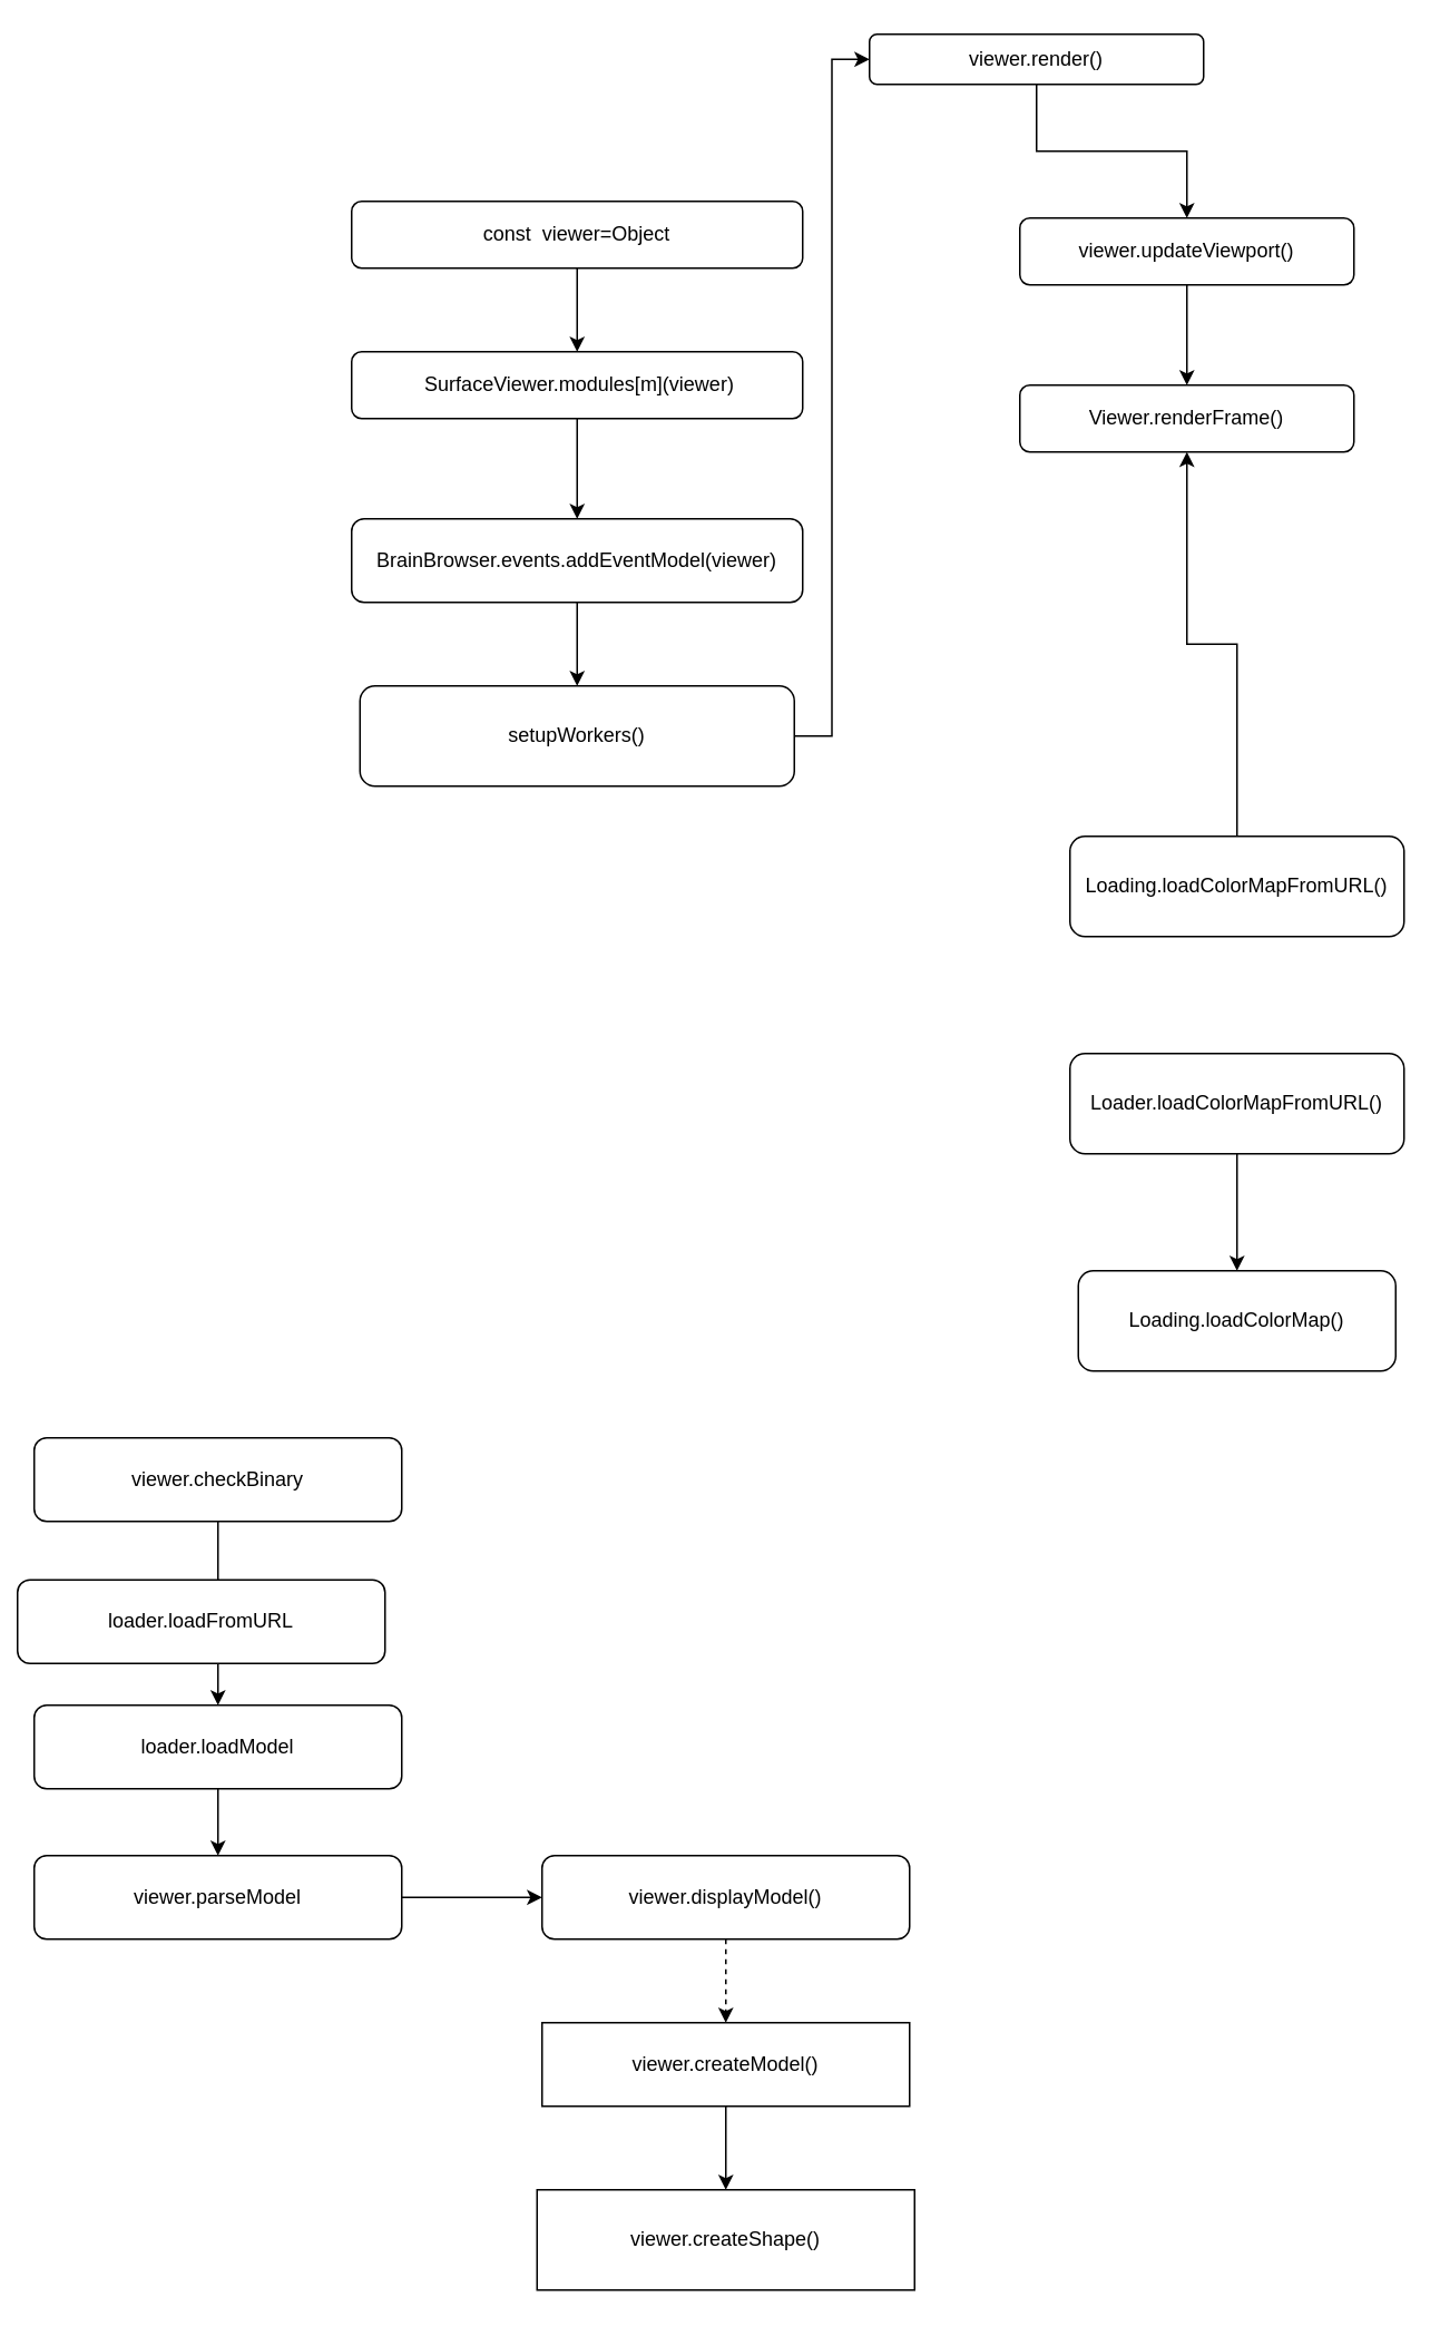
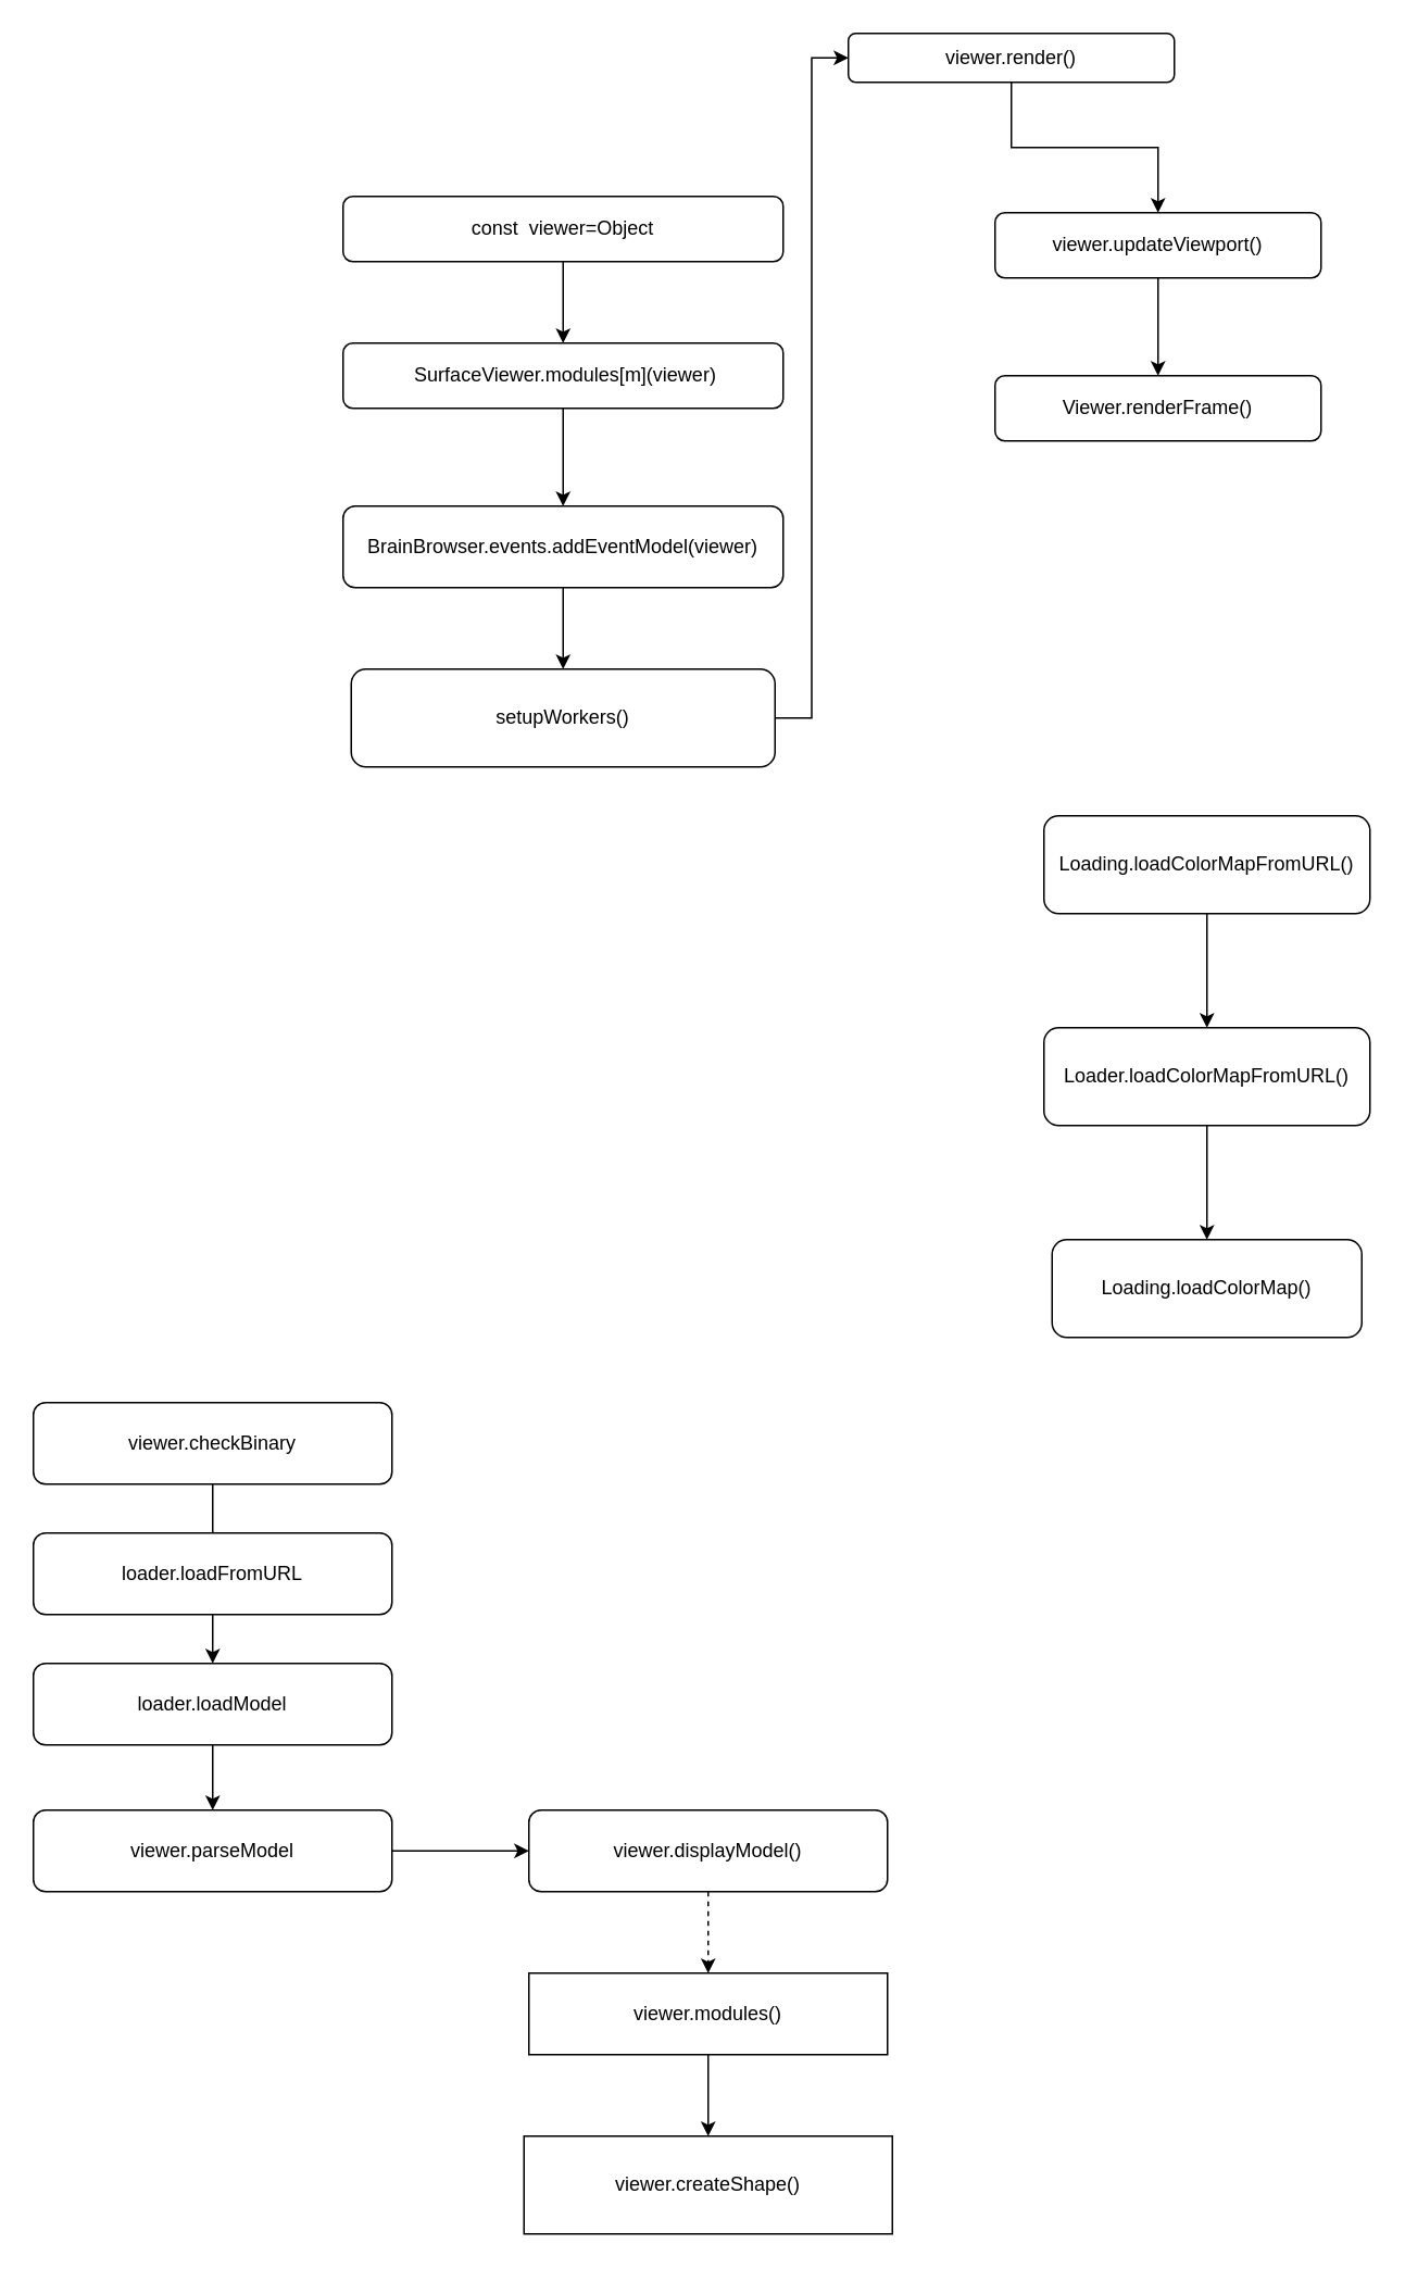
  <mxCell id="0" />
  <mxCell id="1" parent="0" />
  <mxCell id="2" value="" style="edgeStyle=orthogonalEdgeStyle;rounded=0;orthogonalLoop=1;jettySize=auto;html=1;" edge="1" parent="1" source="3" target="5"><mxGeometry relative="1" as="geometry" /></mxCell>
  <mxCell id="3" value="const&amp;nbsp;&amp;nbsp;viewer=Object" style="rounded=1;whiteSpace=wrap;html=1;" vertex="1" parent="1"><mxGeometry x="210" y="120" width="270" height="40" as="geometry" /></mxCell>
  <mxCell id="4" value="" style="edgeStyle=orthogonalEdgeStyle;rounded=0;orthogonalLoop=1;jettySize=auto;html=1;" edge="1" parent="1" source="5" target="7"><mxGeometry relative="1" as="geometry" /></mxCell>
  <mxCell id="5" value="&amp;nbsp;SurfaceViewer.modules[m](viewer)" style="rounded=1;whiteSpace=wrap;html=1;" vertex="1" parent="1"><mxGeometry x="210" y="210" width="270" height="40" as="geometry" /></mxCell>
  <mxCell id="6" value="" style="edgeStyle=orthogonalEdgeStyle;rounded=0;orthogonalLoop=1;jettySize=auto;html=1;" edge="1" parent="1" source="7" target="9"><mxGeometry relative="1" as="geometry" /></mxCell>
  <mxCell id="7" value="BrainBrowser.events.addEventModel(viewer)" style="rounded=1;whiteSpace=wrap;html=1;" vertex="1" parent="1"><mxGeometry x="210" y="310" width="270" height="50" as="geometry" /></mxCell>
  <mxCell id="8" style="edgeStyle=orthogonalEdgeStyle;rounded=0;orthogonalLoop=1;jettySize=auto;html=1;entryX=0;entryY=0.5;entryDx=0;entryDy=0;" edge="1" parent="1" source="9" target="11"><mxGeometry relative="1" as="geometry" /></mxCell>
  <mxCell id="9" value="setupWorkers()" style="rounded=1;whiteSpace=wrap;html=1;" vertex="1" parent="1"><mxGeometry x="215" y="410" width="260" height="60" as="geometry" /></mxCell>
  <mxCell id="10" value="" style="edgeStyle=orthogonalEdgeStyle;rounded=0;orthogonalLoop=1;jettySize=auto;html=1;" edge="1" parent="1" source="11" target="13"><mxGeometry relative="1" as="geometry" /></mxCell>
  <mxCell id="11" value="viewer.render()" style="rounded=1;whiteSpace=wrap;html=1;" vertex="1" parent="1"><mxGeometry x="520" y="20" width="200" height="30" as="geometry" /></mxCell>
  <mxCell id="12" value="" style="edgeStyle=orthogonalEdgeStyle;rounded=0;orthogonalLoop=1;jettySize=auto;html=1;" edge="1" parent="1" source="13" target="14"><mxGeometry relative="1" as="geometry" /></mxCell>
  <mxCell id="13" value="viewer.updateViewport()" style="rounded=1;whiteSpace=wrap;html=1;" vertex="1" parent="1"><mxGeometry x="610" y="130" width="200" height="40" as="geometry" /></mxCell>
  <mxCell id="14" value="Viewer.renderFrame()" style="rounded=1;whiteSpace=wrap;html=1;" vertex="1" parent="1"><mxGeometry x="610" y="230" width="200" height="40" as="geometry" /></mxCell>
- <mxCell id="15" style="edgeStyle=orthogonalEdgeStyle;rounded=0;orthogonalLoop=1;jettySize=auto;html=1;" edge="1" parent="1" source="16" target="14"><mxGeometry relative="1" as="geometry" /></mxCell>
+ <mxCell id="15" style="edgeStyle=orthogonalEdgeStyle;rounded=0;orthogonalLoop=1;jettySize=auto;html=1;" edge="1" parent="1" source="16" target="18"><mxGeometry relative="1" as="geometry" /></mxCell>
  <mxCell id="16" value="Loading.loadColorMapFromURL()" style="rounded=1;whiteSpace=wrap;html=1;" vertex="1" parent="1"><mxGeometry x="640" y="500" width="200" height="60" as="geometry" /></mxCell>
  <mxCell id="17" style="edgeStyle=orthogonalEdgeStyle;rounded=0;orthogonalLoop=1;jettySize=auto;html=1;" edge="1" parent="1" source="18" target="19"><mxGeometry relative="1" as="geometry" /></mxCell>
  <mxCell id="18" value="Loader.loadColorMapFromURL()" style="rounded=1;whiteSpace=wrap;html=1;" vertex="1" parent="1"><mxGeometry x="640" y="630" width="200" height="60" as="geometry" /></mxCell>
  <mxCell id="19" value="Loading.loadColorMap()" style="rounded=1;whiteSpace=wrap;html=1;" vertex="1" parent="1"><mxGeometry x="645" y="760" width="190" height="60" as="geometry" /></mxCell>
  <mxCell id="20" value="" style="edgeStyle=orthogonalEdgeStyle;rounded=0;orthogonalLoop=1;jettySize=auto;html=1;" edge="1" parent="1" source="21" target="24"><mxGeometry relative="1" as="geometry" /></mxCell>
  <mxCell id="21" value="viewer.checkBinary" style="rounded=1;whiteSpace=wrap;html=1;" vertex="1" parent="1"><mxGeometry x="20" y="860" width="220" height="50" as="geometry" /></mxCell>
- <mxCell id="22" value="loader.loadFromURL" style="rounded=1;whiteSpace=wrap;html=1;" vertex="1" parent="1"><mxGeometry x="10" y="945" width="220" height="50" as="geometry" /></mxCell>
+ <mxCell id="22" value="loader.loadFromURL" style="rounded=1;whiteSpace=wrap;html=1;" vertex="1" parent="1"><mxGeometry x="20" y="940" width="220" height="50" as="geometry" /></mxCell>
  <mxCell id="23" value="" style="edgeStyle=orthogonalEdgeStyle;rounded=0;orthogonalLoop=1;jettySize=auto;html=1;" edge="1" parent="1" source="24" target="26"><mxGeometry relative="1" as="geometry" /></mxCell>
  <mxCell id="24" value="loader.loadModel" style="rounded=1;whiteSpace=wrap;html=1;" vertex="1" parent="1"><mxGeometry x="20" y="1020" width="220" height="50" as="geometry" /></mxCell>
  <mxCell id="25" value="" style="edgeStyle=orthogonalEdgeStyle;rounded=0;orthogonalLoop=1;jettySize=auto;html=1;" edge="1" parent="1" source="26" target="28"><mxGeometry relative="1" as="geometry" /></mxCell>
  <mxCell id="26" value="viewer.parseModel&lt;span style=&quot;color: rgba(0 , 0 , 0 , 0) ; font-family: monospace ; font-size: 0px&quot;&gt;%3CmxGraphModel%3E%3Croot%3E%3CmxCell%20id%3D%220%22%2F%3E%3CmxCell%20id%3D%221%22%20parent%3D%220%22%2F%3E%3CmxCell%20id%3D%222%22%20value%3D%22viewer.loadModel%22%20style%3D%22rounded%3D1%3BwhiteSpace%3Dwrap%3Bhtml%3D1%3B%22%20vertex%3D%221%22%20parent%3D%221%22%3E%3CmxGeometry%20x%3D%22110%22%20y%3D%22860%22%20width%3D%22220%22%20height%3D%2250%22%20as%3D%22geometry%22%2F%3E%3C%2FmxCell%3E%3C%2Froot%3E%3C%2FmxGraphModel%3E&lt;/span&gt;" style="rounded=1;whiteSpace=wrap;html=1;" vertex="1" parent="1"><mxGeometry x="20" y="1110" width="220" height="50" as="geometry" /></mxCell>
  <mxCell id="27" value="" style="edgeStyle=orthogonalEdgeStyle;rounded=0;orthogonalLoop=1;jettySize=auto;html=1;dashed=1;" edge="1" parent="1" source="28" target="30"><mxGeometry relative="1" as="geometry" /></mxCell>
  <mxCell id="28" value="viewer.displayModel()" style="rounded=1;whiteSpace=wrap;html=1;" vertex="1" parent="1"><mxGeometry x="324" y="1110" width="220" height="50" as="geometry" /></mxCell>
  <mxCell id="29" value="" style="edgeStyle=orthogonalEdgeStyle;rounded=0;orthogonalLoop=1;jettySize=auto;html=1;" edge="1" parent="1" source="30" target="31"><mxGeometry relative="1" as="geometry" /></mxCell>
- <mxCell id="30" value="viewer.createModel()" style="rounded=2;whiteSpace=wrap;html=1;" vertex="1" parent="1"><mxGeometry x="324" y="1210" width="220" height="50" as="geometry" /></mxCell>
+ <mxCell id="30" value="viewer.modules()" style="rounded=2;whiteSpace=wrap;html=1;" vertex="1" parent="1"><mxGeometry x="324" y="1210" width="220" height="50" as="geometry" /></mxCell>
  <mxCell id="31" value="viewer.createShape()&lt;span style=&quot;color: rgba(0 , 0 , 0 , 0) ; font-family: monospace ; font-size: 0px&quot;&gt;%3CmxGraphModel%3E%3Croot%3E%3CmxCell%20id%3D%220%22%2F%3E%3CmxCell%20id%3D%221%22%20parent%3D%220%22%2F%3E%3CmxCell%20id%3D%222%22%20value%3D%22viewer.displayModel%22%20style%3D%22rounded%3D1%3BwhiteSpace%3Dwrap%3Bhtml%3D1%3B%22%20vertex%3D%221%22%20parent%3D%221%22%3E%3CmxGeometry%20x%3D%22214%22%20y%3D%221150%22%20width%3D%22220%22%20height%3D%2250%22%20as%3D%22geometry%22%2F%3E%3C%2FmxCell%3E%3C%2Froot%3E%3C%2FmxGraphModel%3E&lt;/span&gt;" style="rounded=2;whiteSpace=wrap;html=1;" vertex="1" parent="1"><mxGeometry x="321" y="1310" width="226" height="60" as="geometry" /></mxCell>
